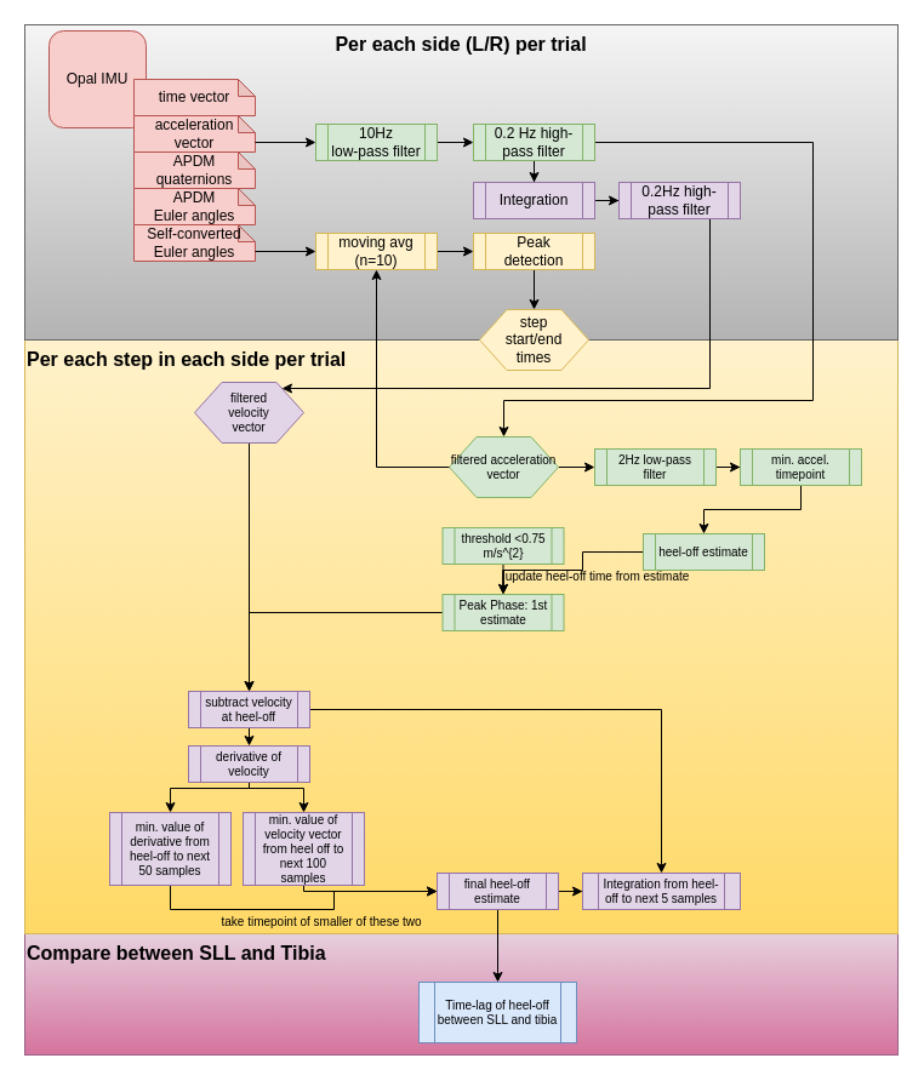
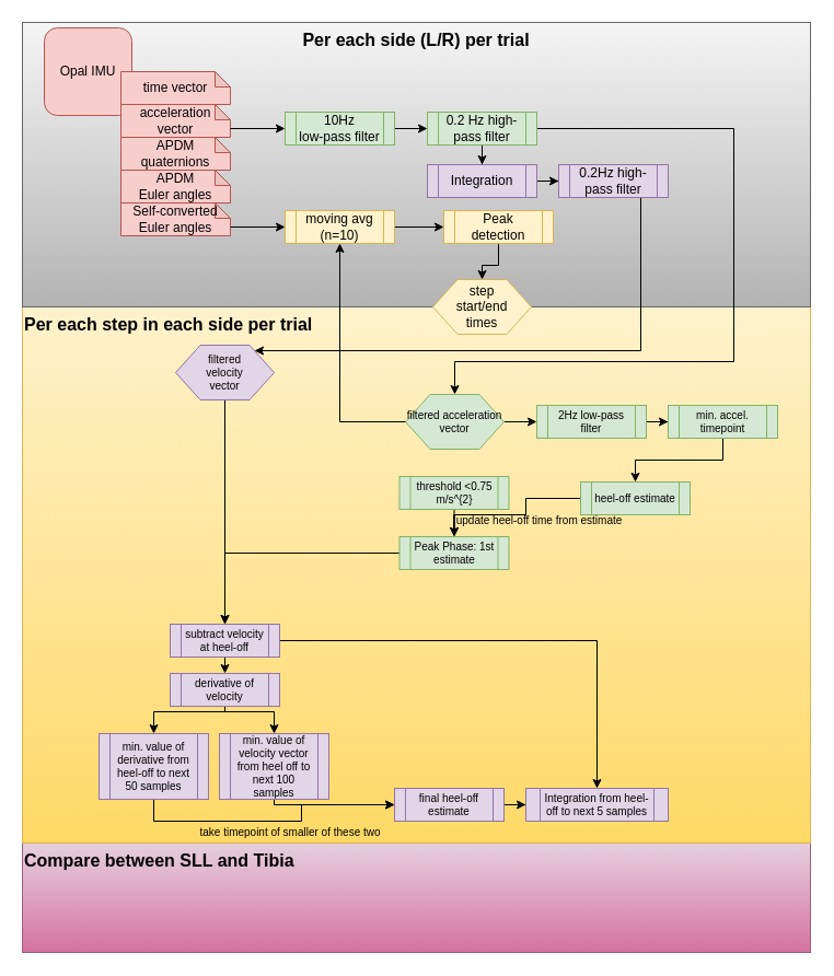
  <mxCell id="0" />
  <mxCell id="1" parent="0" />
  <mxCell id="2" value="&lt;b&gt;&lt;font style=&quot;font-size: 16px&quot;&gt;Compare between SLL and Tibia&lt;/font&gt;&lt;/b&gt;" style="rounded=0;whiteSpace=wrap;html=1;strokeWidth=1;verticalAlign=top;align=left;fillColor=#e6d0de;strokeColor=#996185;gradientColor=#d5739d;" parent="1" vertex="1"><mxGeometry x="20" y="770" width="720" height="100" as="geometry" /></mxCell>
  <mxCell id="3" value="&lt;b&gt;&lt;font style=&quot;font-size: 16px&quot;&gt;Per each step in each side per trial&lt;/font&gt;&lt;/b&gt;" style="rounded=0;whiteSpace=wrap;html=1;strokeWidth=1;fillColor=#fff2cc;strokeColor=#d6b656;verticalAlign=top;align=left;gradientColor=#ffd966;" parent="1" vertex="1"><mxGeometry x="20" y="280" width="720" height="490" as="geometry" /></mxCell>
  <mxCell id="4" value="&lt;b&gt;&lt;font style=&quot;font-size: 16px&quot;&gt;Per each side (L/R) per trial&lt;/font&gt;&lt;/b&gt;" style="rounded=0;whiteSpace=wrap;html=1;strokeWidth=1;fillColor=#f5f5f5;strokeColor=#666666;verticalAlign=top;gradientColor=#b3b3b3;" parent="1" vertex="1"><mxGeometry x="20" width="720" height="260" as="geometry" y="20" /></mxCell>
  <mxCell id="5" value="Opal IMU&lt;br&gt;" style="rounded=1;whiteSpace=wrap;html=1;fillColor=#f8cecc;strokeColor=#b85450;" parent="1" vertex="1"><mxGeometry x="40" y="25" width="80" height="80" as="geometry" /></mxCell>
  <mxCell id="6" value="" style="group" parent="1" vertex="1" connectable="0"><mxGeometry x="110" y="65" width="100" height="150" as="geometry" /></mxCell>
  <mxCell id="7" value="acceleration vector" style="shape=note;whiteSpace=wrap;html=1;backgroundOutline=1;darkOpacity=0.05;size=14;fillColor=#f8cecc;strokeColor=#b85450;" parent="6" vertex="1"><mxGeometry y="30" width="100" height="30" as="geometry" /></mxCell>
  <mxCell id="8" value="time vector" style="shape=note;whiteSpace=wrap;html=1;backgroundOutline=1;darkOpacity=0.05;size=14;fillColor=#f8cecc;strokeColor=#b85450;" parent="6" vertex="1"><mxGeometry width="100" height="30" as="geometry" /></mxCell>
  <mxCell id="9" value="APDM quaternions&lt;span style=&quot;font-family: &amp;#34;helvetica&amp;#34; , &amp;#34;arial&amp;#34; , sans-serif ; font-size: 0px ; white-space: nowrap&quot;&gt;%3CmxGraphModel%3E%3Croot%3E%3CmxCell%20id%3D%220%22%2F%3E%3CmxCell%20id%3D%221%22%20parent%3D%220%22%2F%3E%3CmxCell%20id%3D%222%22%20value%3D%22acceleration%20vector%22%20style%3D%22shape%3Dnote%3BwhiteSpace%3Dwrap%3Bhtml%3D1%3BbackgroundOutline%3D1%3BdarkOpacity%3D0.05%3Bsize%3D14%3B%22%20vertex%3D%221%22%20parent%3D%221%22%3E%3CmxGeometry%20x%3D%22200%22%20y%3D%22260%22%20width%3D%22100%22%20height%3D%2230%22%20as%3D%22geometry%22%2F%3E%3C%2FmxCell%3E%3C%2Froot%3E%3C%2FmxGraphModel%3E&lt;/span&gt;" style="shape=note;whiteSpace=wrap;html=1;backgroundOutline=1;darkOpacity=0.05;size=14;fillColor=#f8cecc;strokeColor=#b85450;" parent="6" vertex="1"><mxGeometry y="60" width="100" height="30" as="geometry" /></mxCell>
  <mxCell id="10" value="APDM &lt;br&gt;Euler angles&lt;span style=&quot;font-family: &amp;#34;helvetica&amp;#34; , &amp;#34;arial&amp;#34; , sans-serif ; font-size: 0px ; white-space: nowrap&quot;&gt;%3CmxGraphModel%3E%3Croot%3E%3CmxCell%20id%3D%220%22%2F%3E%3CmxCell%20id%3D%221%22%20parent%3D%220%22%2F%3E%3CmxCell%20id%3D%222%22%20value%3D%22acceleration%20vector%22%20style%3D%22shape%3Dnote%3BwhiteSpace%3Dwrap%3Bhtml%3D1%3BbackgroundOutline%3D1%3BdarkOpacity%3D0.05%3Bsize%3D14%3B%22%20vertex%3D%221%22%20parent%3D%221%22%3E%3CmxGeometry%20x%3D%22200%22%20y%3D%22260%22%20width%3D%22100%22%20height%3D%2230%22%20as%3D%22geometry%22%2F%3E%3C%2FmxCell%3E%3C%2Froot%3E%3C%2FmxGraphModel%3E&lt;/span&gt;" style="shape=note;whiteSpace=wrap;html=1;backgroundOutline=1;darkOpacity=0.05;size=14;fillColor=#f8cecc;strokeColor=#b85450;" parent="6" vertex="1"><mxGeometry y="90" width="100" height="30" as="geometry" /></mxCell>
  <mxCell id="11" value="Self-converted&lt;br&gt;Euler angles" style="shape=note;whiteSpace=wrap;html=1;backgroundOutline=1;darkOpacity=0.05;size=14;fillColor=#f8cecc;strokeColor=#b85450;" parent="6" vertex="1"><mxGeometry y="120" width="100" height="30" as="geometry" /></mxCell>
  <mxCell id="12" value="" style="edgeStyle=orthogonalEdgeStyle;rounded=0;orthogonalLoop=1;jettySize=auto;html=1;" parent="1" source="13" target="16" edge="1"><mxGeometry relative="1" as="geometry" /></mxCell>
  <mxCell id="13" value="10Hz &lt;br&gt;low-pass filter" style="shape=process;whiteSpace=wrap;html=1;backgroundOutline=1;fillColor=#d5e8d4;strokeColor=#82b366;" parent="1" vertex="1"><mxGeometry x="260" y="102" width="100" height="30" as="geometry" /></mxCell>
  <mxCell id="14" value="" style="edgeStyle=orthogonalEdgeStyle;rounded=0;orthogonalLoop=1;jettySize=auto;html=1;" parent="1" source="16" target="18" edge="1"><mxGeometry relative="1" as="geometry" /></mxCell>
  <mxCell id="15" style="edgeStyle=orthogonalEdgeStyle;rounded=0;orthogonalLoop=1;jettySize=auto;html=1;exitX=1;exitY=0.5;exitDx=0;exitDy=0;strokeWidth=1;" parent="1" source="16" target="31" edge="1"><mxGeometry relative="1" as="geometry"><Array as="points"><mxPoint x="670" y="117" /><mxPoint x="670" y="330" /><mxPoint x="415" y="330" /></Array></mxGeometry></mxCell>
  <mxCell id="16" value="0.2 Hz high-pass filter" style="shape=process;whiteSpace=wrap;html=1;backgroundOutline=1;fillColor=#d5e8d4;strokeColor=#82b366;" parent="1" vertex="1"><mxGeometry x="390" y="102" width="100" height="30" as="geometry" /></mxCell>
  <mxCell id="17" value="" style="edgeStyle=orthogonalEdgeStyle;rounded=0;orthogonalLoop=1;jettySize=auto;html=1;strokeWidth=1;" parent="1" source="18" target="20" edge="1"><mxGeometry relative="1" as="geometry" /></mxCell>
  <mxCell id="18" value="Integration" style="shape=process;whiteSpace=wrap;html=1;backgroundOutline=1;fillColor=#e1d5e7;strokeColor=#9673a6;" parent="1" vertex="1"><mxGeometry x="390" y="150" width="100" height="30" as="geometry" /></mxCell>
  <mxCell id="19" style="edgeStyle=orthogonalEdgeStyle;rounded=0;orthogonalLoop=1;jettySize=auto;html=1;exitX=0.75;exitY=1;exitDx=0;exitDy=0;strokeWidth=1;" parent="1" source="20" target="29" edge="1"><mxGeometry relative="1" as="geometry"><Array as="points"><mxPoint x="585" y="320" /><mxPoint x="205" y="320" /></Array></mxGeometry></mxCell>
  <mxCell id="20" value="0.2Hz high-pass filter" style="shape=process;whiteSpace=wrap;html=1;backgroundOutline=1;fillColor=#e1d5e7;strokeColor=#9673a6;" parent="1" vertex="1"><mxGeometry x="510" y="150" width="100" height="30" as="geometry" /></mxCell>
  <mxCell id="21" style="edgeStyle=orthogonalEdgeStyle;rounded=0;orthogonalLoop=1;jettySize=auto;html=1;exitX=0;exitY=0;exitDx=100;exitDy=22;exitPerimeter=0;entryX=0;entryY=0.5;entryDx=0;entryDy=0;" parent="1" source="7" target="13" edge="1"><mxGeometry relative="1" as="geometry" /></mxCell>
  <mxCell id="22" value="" style="edgeStyle=orthogonalEdgeStyle;rounded=0;orthogonalLoop=1;jettySize=auto;html=1;strokeWidth=1;" parent="1" source="23" target="25" edge="1"><mxGeometry relative="1" as="geometry" /></mxCell>
  <mxCell id="23" value="moving avg (n=10)" style="shape=process;whiteSpace=wrap;html=1;backgroundOutline=1;fillColor=#fff2cc;strokeColor=#d6b656;" parent="1" vertex="1"><mxGeometry x="260" y="192" width="100" height="30" as="geometry" /></mxCell>
  <mxCell id="24" value="" style="edgeStyle=orthogonalEdgeStyle;rounded=0;orthogonalLoop=1;jettySize=auto;html=1;strokeWidth=1;fontSize=10;" parent="1" source="25" target="27" edge="1"><mxGeometry relative="1" as="geometry" /></mxCell>
- <mxCell id="25" value="Peak detection" style="shape=process;whiteSpace=wrap;html=1;backgroundOutline=1;fillColor=#fff2cc;strokeColor=#d6b656;" parent="1" vertex="1"><mxGeometry x="390" y="192" width="100" height="30" as="geometry" /></mxCell>
+ <mxCell id="25" value="Peak detection" style="shape=process;whiteSpace=wrap;html=1;backgroundOutline=1;fillColor=#fff2cc;strokeColor=#d6b656;" parent="1" vertex="1"><mxGeometry x="405" y="192" width="100" height="30" as="geometry" /></mxCell>
  <mxCell id="26" style="edgeStyle=orthogonalEdgeStyle;rounded=0;orthogonalLoop=1;jettySize=auto;html=1;exitX=0;exitY=0;exitDx=100;exitDy=22;exitPerimeter=0;entryX=0;entryY=0.5;entryDx=0;entryDy=0;strokeWidth=1;" parent="1" source="11" target="23" edge="1"><mxGeometry relative="1" as="geometry" /></mxCell>
  <mxCell id="27" value="step &lt;br&gt;start/end &lt;br&gt;times" style="shape=hexagon;perimeter=hexagonPerimeter2;whiteSpace=wrap;html=1;strokeWidth=1;fillColor=#fff2cc;strokeColor=#d6b656;" parent="1" vertex="1"><mxGeometry x="395" y="255" width="90" height="50" as="geometry" /></mxCell>
  <mxCell id="28" style="edgeStyle=orthogonalEdgeStyle;rounded=0;orthogonalLoop=1;jettySize=auto;html=1;exitX=0.5;exitY=1;exitDx=0;exitDy=0;entryX=0.5;entryY=0;entryDx=0;entryDy=0;strokeWidth=1;fontSize=10;" parent="1" source="29" target="45" edge="1"><mxGeometry relative="1" as="geometry" /></mxCell>
  <mxCell id="29" value="filtered &lt;br style=&quot;font-size: 10px;&quot;&gt;velocity &lt;br style=&quot;font-size: 10px;&quot;&gt;vector" style="shape=hexagon;perimeter=hexagonPerimeter2;whiteSpace=wrap;html=1;strokeWidth=1;fillColor=#e1d5e7;strokeColor=#9673a6;fontSize=10;" parent="1" vertex="1"><mxGeometry x="160" y="315" width="90" height="50" as="geometry" /></mxCell>
  <mxCell id="30" style="edgeStyle=orthogonalEdgeStyle;rounded=0;orthogonalLoop=1;jettySize=auto;html=1;exitX=1;exitY=0.5;exitDx=0;exitDy=0;entryX=0;entryY=0.5;entryDx=0;entryDy=0;strokeWidth=1;" parent="1" source="31" target="38" edge="1"><mxGeometry relative="1" as="geometry"><Array as="points"><mxPoint x="490" y="385" /><mxPoint x="490" y="385" /></Array></mxGeometry></mxCell>
  <mxCell id="31" value="filtered acceleration vector" style="shape=hexagon;perimeter=hexagonPerimeter2;whiteSpace=wrap;html=1;strokeWidth=1;fillColor=#d5e8d4;strokeColor=#82b366;fontSize=10;" parent="1" vertex="1"><mxGeometry x="370" y="360" width="90" height="50" as="geometry" /></mxCell>
  <mxCell id="32" value="" style="edgeStyle=orthogonalEdgeStyle;rounded=0;orthogonalLoop=1;jettySize=auto;html=1;strokeWidth=1;" parent="1" source="35" target="34" edge="1"><mxGeometry relative="1" as="geometry" /></mxCell>
  <mxCell id="33" style="edgeStyle=orthogonalEdgeStyle;rounded=0;orthogonalLoop=1;jettySize=auto;html=1;exitX=0;exitY=0.5;exitDx=0;exitDy=0;strokeWidth=1;fontSize=10;" parent="1" source="34" target="45" edge="1"><mxGeometry relative="1" as="geometry" /></mxCell>
  <mxCell id="34" value="Peak Phase: 1st estimate" style="shape=process;whiteSpace=wrap;html=1;backgroundOutline=1;fillColor=#d5e8d4;strokeColor=#82b366;fontSize=10;" parent="1" vertex="1"><mxGeometry x="364.5" y="490" width="100" height="30" as="geometry" /></mxCell>
  <mxCell id="35" value="threshold &amp;lt;0.75 m/s^{2}" style="shape=process;whiteSpace=wrap;html=1;backgroundOutline=1;fillColor=#d5e8d4;strokeColor=#82b366;fontSize=10;" parent="1" vertex="1"><mxGeometry x="364.5" y="435" width="100" height="30" as="geometry" /></mxCell>
  <mxCell id="36" value="" style="edgeStyle=orthogonalEdgeStyle;rounded=0;orthogonalLoop=1;jettySize=auto;html=1;strokeWidth=1;" parent="1" source="31" target="23" edge="1"><mxGeometry relative="1" as="geometry"><mxPoint x="459.721" y="384.69" as="sourcePoint" /><mxPoint x="715" y="360" as="targetPoint" /></mxGeometry></mxCell>
  <mxCell id="37" value="" style="edgeStyle=orthogonalEdgeStyle;rounded=0;orthogonalLoop=1;jettySize=auto;html=1;strokeWidth=1;" parent="1" source="38" target="40" edge="1"><mxGeometry relative="1" as="geometry" /></mxCell>
  <mxCell id="38" value="2Hz low-pass filter" style="shape=process;whiteSpace=wrap;html=1;backgroundOutline=1;fillColor=#d5e8d4;strokeColor=#82b366;fontSize=10;" parent="1" vertex="1"><mxGeometry x="490" y="370" width="100" height="30" as="geometry" /></mxCell>
  <mxCell id="39" value="" style="edgeStyle=orthogonalEdgeStyle;rounded=0;orthogonalLoop=1;jettySize=auto;html=1;strokeWidth=1;fontSize=10;" parent="1" source="40" target="42" edge="1"><mxGeometry relative="1" as="geometry" /></mxCell>
  <mxCell id="40" value="min. accel. timepoint" style="shape=process;whiteSpace=wrap;html=1;backgroundOutline=1;fillColor=#d5e8d4;strokeColor=#82b366;fontSize=10;" parent="1" vertex="1"><mxGeometry x="610" y="370" width="100" height="30" as="geometry" /></mxCell>
  <mxCell id="41" style="edgeStyle=orthogonalEdgeStyle;rounded=0;orthogonalLoop=1;jettySize=auto;html=1;exitX=0;exitY=0.5;exitDx=0;exitDy=0;entryX=0.5;entryY=0;entryDx=0;entryDy=0;strokeWidth=1;fontSize=10;" parent="1" source="42" target="34" edge="1"><mxGeometry relative="1" as="geometry"><Array as="points"><mxPoint x="480" y="455" /><mxPoint x="480" y="470" /><mxPoint x="414" y="470" /></Array></mxGeometry></mxCell>
  <mxCell id="42" value="heel-off estimate" style="shape=process;whiteSpace=wrap;html=1;backgroundOutline=1;fillColor=#d5e8d4;strokeColor=#82b366;fontSize=10;" parent="1" vertex="1"><mxGeometry x="530" y="440" width="100" height="30" as="geometry" /></mxCell>
  <mxCell id="43" style="edgeStyle=orthogonalEdgeStyle;rounded=0;orthogonalLoop=1;jettySize=auto;html=1;exitX=0.5;exitY=1;exitDx=0;exitDy=0;entryX=0.5;entryY=0;entryDx=0;entryDy=0;strokeWidth=1;fontSize=10;" parent="1" source="45" target="48" edge="1"><mxGeometry relative="1" as="geometry" /></mxCell>
  <mxCell id="44" style="edgeStyle=orthogonalEdgeStyle;rounded=0;orthogonalLoop=1;jettySize=auto;html=1;exitX=1;exitY=0.5;exitDx=0;exitDy=0;entryX=0.5;entryY=0;entryDx=0;entryDy=0;strokeWidth=1;fontSize=10;" parent="1" source="45" target="56" edge="1"><mxGeometry relative="1" as="geometry" /></mxCell>
  <mxCell id="45" value="subtract velocity at heel-off" style="shape=process;whiteSpace=wrap;html=1;backgroundOutline=1;fillColor=#e1d5e7;strokeColor=#9673a6;fontSize=10;" parent="1" vertex="1"><mxGeometry x="155" y="570" width="100" height="30" as="geometry" /></mxCell>
  <mxCell id="46" value="" style="edgeStyle=orthogonalEdgeStyle;rounded=0;orthogonalLoop=1;jettySize=auto;html=1;strokeWidth=1;fontSize=10;" parent="1" source="48" target="52" edge="1"><mxGeometry relative="1" as="geometry"><Array as="points"><mxPoint x="205" y="650" /><mxPoint x="140" y="650" /></Array></mxGeometry></mxCell>
  <mxCell id="47" value="" style="edgeStyle=orthogonalEdgeStyle;rounded=0;orthogonalLoop=1;jettySize=auto;html=1;strokeWidth=1;fontSize=10;" parent="1" source="48" target="50" edge="1"><mxGeometry relative="1" as="geometry"><Array as="points"><mxPoint x="205" y="650" /><mxPoint x="250" y="650" /></Array></mxGeometry></mxCell>
  <mxCell id="48" value="derivative of velocity" style="shape=process;whiteSpace=wrap;html=1;backgroundOutline=1;fillColor=#e1d5e7;strokeColor=#9673a6;fontSize=10;" parent="1" vertex="1"><mxGeometry x="155" y="615" width="100" height="30" as="geometry" /></mxCell>
  <mxCell id="49" style="edgeStyle=orthogonalEdgeStyle;rounded=0;orthogonalLoop=1;jettySize=auto;html=1;exitX=0.5;exitY=1;exitDx=0;exitDy=0;entryX=0;entryY=0.5;entryDx=0;entryDy=0;strokeWidth=1;fontSize=10;" parent="1" source="50" target="55" edge="1"><mxGeometry relative="1" as="geometry"><Array as="points"><mxPoint x="250" y="735" /></Array></mxGeometry></mxCell>
  <mxCell id="50" value="min. value of velocity vector from heel off to next 100 samples" style="shape=process;whiteSpace=wrap;html=1;backgroundOutline=1;fillColor=#e1d5e7;strokeColor=#9673a6;fontSize=10;" parent="1" vertex="1"><mxGeometry x="200" y="670" width="100" height="60" as="geometry" /></mxCell>
  <mxCell id="51" style="edgeStyle=orthogonalEdgeStyle;rounded=0;orthogonalLoop=1;jettySize=auto;html=1;exitX=0.5;exitY=1;exitDx=0;exitDy=0;entryX=0;entryY=0.5;entryDx=0;entryDy=0;strokeWidth=1;fontSize=10;" parent="1" source="52" target="55" edge="1"><mxGeometry relative="1" as="geometry" /></mxCell>
  <mxCell id="52" value="min. value of derivative from heel-off to next 50 samples" style="shape=process;whiteSpace=wrap;html=1;backgroundOutline=1;fillColor=#e1d5e7;strokeColor=#9673a6;fontSize=10;" parent="1" vertex="1"><mxGeometry x="90" y="670" width="100" height="60" as="geometry" /></mxCell>
  <mxCell id="53" value="" style="edgeStyle=orthogonalEdgeStyle;rounded=0;orthogonalLoop=1;jettySize=auto;html=1;strokeWidth=1;fontSize=10;" parent="1" source="55" target="56" edge="1"><mxGeometry relative="1" as="geometry" /></mxCell>
- <mxCell id="54" value="" style="edgeStyle=orthogonalEdgeStyle;rounded=0;orthogonalLoop=1;jettySize=auto;html=1;strokeWidth=1;fontSize=10;" parent="1" source="55" target="59" edge="1"><mxGeometry relative="1" as="geometry" /></mxCell>
  <mxCell id="55" value="final heel-off estimate" style="shape=process;whiteSpace=wrap;html=1;backgroundOutline=1;fillColor=#e1d5e7;strokeColor=#9673a6;fontSize=10;" parent="1" vertex="1"><mxGeometry x="360" y="720" width="100" height="30" as="geometry" /></mxCell>
  <mxCell id="56" value="Integration from heel-off to next 5 samples" style="shape=process;whiteSpace=wrap;html=1;backgroundOutline=1;fillColor=#e1d5e7;strokeColor=#9673a6;fontSize=10;" parent="1" vertex="1"><mxGeometry x="480" y="720" width="130" height="30" as="geometry" /></mxCell>
  <mxCell id="57" value="take timepoint of smaller of these two" style="text;html=1;strokeColor=none;fillColor=none;align=center;verticalAlign=middle;whiteSpace=wrap;rounded=0;fontSize=10;" parent="1" vertex="1"><mxGeometry x="175" y="750" width="180" height="20" as="geometry" /></mxCell>
  <mxCell id="58" value="update heel-off time from estimate" style="text;html=1;strokeColor=none;fillColor=none;align=center;verticalAlign=middle;whiteSpace=wrap;rounded=0;fontSize=10;" parent="1" vertex="1"><mxGeometry x="415" y="465" width="155" height="20" as="geometry" /></mxCell>
- <mxCell id="59" value="Time-lag of heel-off between SLL and tibia" style="shape=process;whiteSpace=wrap;html=1;backgroundOutline=1;fillColor=#dae8fc;strokeColor=#6c8ebf;fontSize=10;" parent="1" vertex="1"><mxGeometry x="345" y="810" width="130" height="50" as="geometry" /></mxCell>
